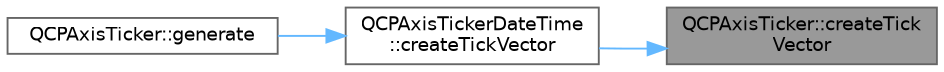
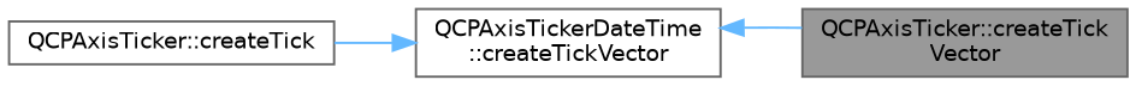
  digraph {
    rankdir=RL
    node [color=grey40 fillcolor=white fontname=Helvetica fontsize=10 shape=box style=filled]
    edge [color=steelblue1 dir=back fontname=Helvetica fontsize=10 labelfontname=Helvetica labelfontsize=10 style=solid]
    n1 [color=gray40 fillcolor=grey60 fontcolor=black height=0.2 label="QCPAxisTicker::createTick\lVector" width=0.4]
    n2 [height=0.2 label="QCPAxisTickerDateTime\l::createTickVector" width=0.4]
-   n3 [height=0.2 label="QCPAxisTicker::generate" width=0.4]
-   n1 -> n2
+   n3 [height=0.2 label="QCPAxisTicker::createTick" width=0.4]
+   n2 -> n1
    n2 -> n3
  }
